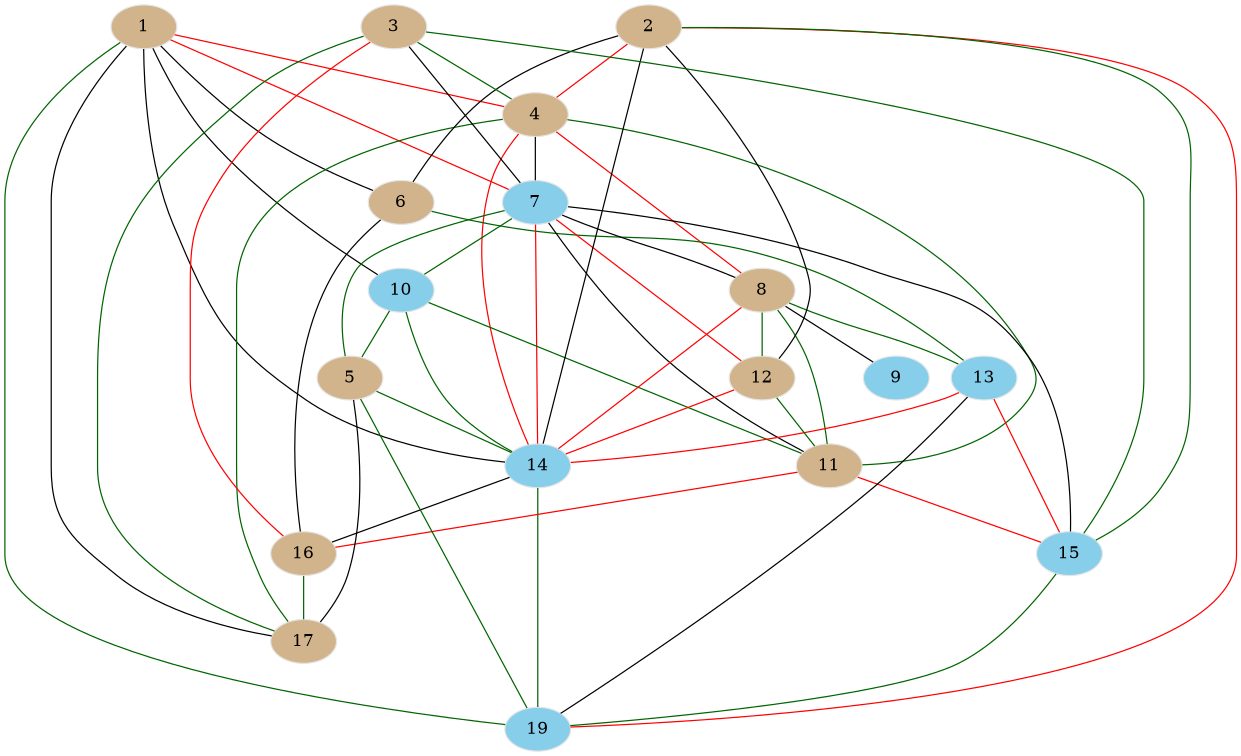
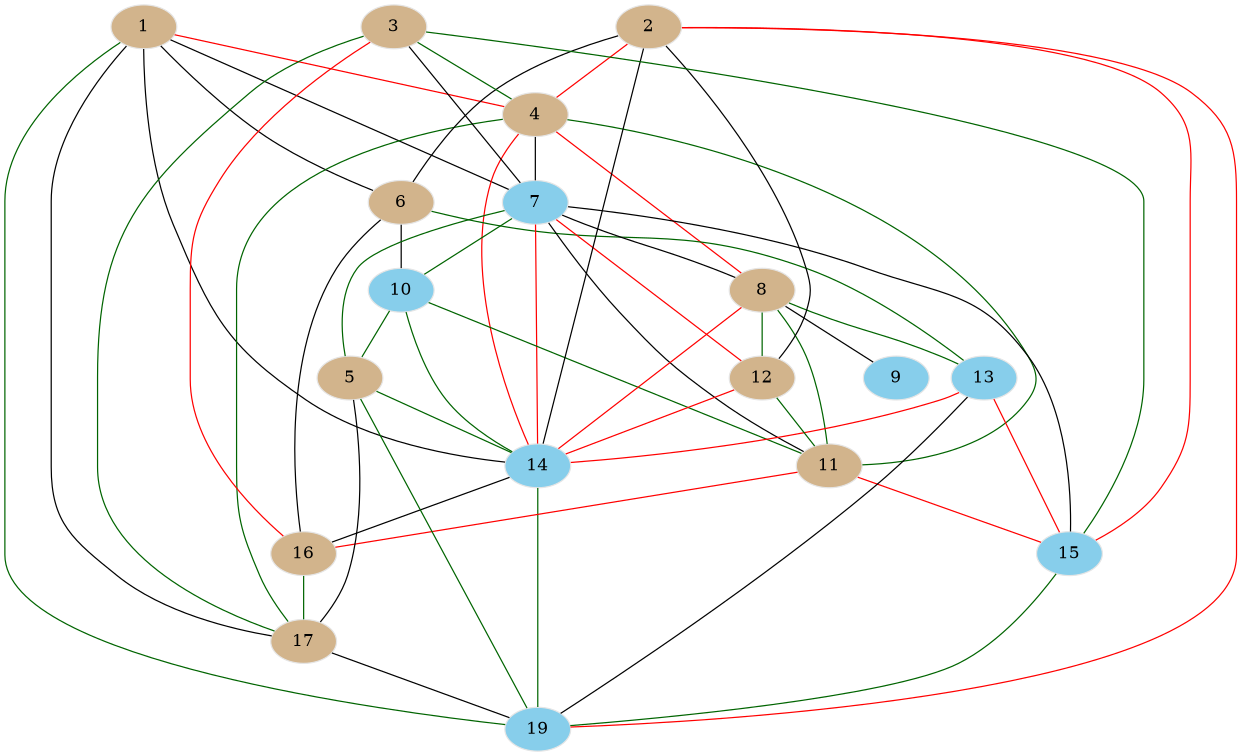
  graph {
    node [color=gray90 fillcolor=tan style=filled]
    edge [color=darkgreen weight=1.0]
    1
    4
    6
    7 [fillcolor=skyblue]
    10 [fillcolor=skyblue]
    14 [fillcolor=skyblue]
    17
    19 [fillcolor=skyblue]
    8
    11
    16
    13 [fillcolor=skyblue]
    12
    15 [fillcolor=skyblue]
    5
    2
    3
    9 [fillcolor=skyblue]
    1 -- 4 [color=red]
    1 -- 6 [color=black]
-   1 -- 7 [color=red]
-   1 -- 10 [color=black]
+   1 -- 7 [color=black]
+   6 -- 10 [color=black]
    1 -- 14 [color=black]
    1 -- 17 [color=black]
    1 -- 19
    4 -- 7 [color=black]
    4 -- 14 [color=red]
    4 -- 17
    4 -- 8 [color=red]
    4 -- 11 [weight=2.0]
    6 -- 16 [color=black]
    6 -- 13
    7 -- 10 [weight=4.0]
    7 -- 14 [color=red]
    7 -- 8 [color=black]
    7 -- 11 [color=black]
    7 -- 12 [color=red]
    7 -- 15 [color=black]
    10 -- 14
    10 -- 11
    10 -- 5
    14 -- 19
    14 -- 16 [color=black weight=2.0]
+   17 -- 19 [color=black]
    8 -- 14 [color=red weight=2.0]
    8 -- 11 [weight=3.0]
    8 -- 13
    8 -- 12 [weight=2.0]
    8 -- 9 [color=black]
    11 -- 16 [color=red weight=2.0]
    11 -- 15 [color=red]
    16 -- 17
    13 -- 14 [color=red]
    13 -- 19 [color=black]
    13 -- 15 [color=red]
    12 -- 14 [color=red]
    12 -- 11
    15 -- 19
    5 -- 7
    5 -- 14
    5 -- 17 [color=black weight=2.0]
    5 -- 19
    2 -- 4 [color=red]
    2 -- 6 [color=black weight=2.0]
    2 -- 14 [color=black]
    2 -- 19 [color=red]
    2 -- 12 [color=black]
-   2 -- 15
+   2 -- 15 [color=red]
    3 -- 4
    3 -- 7 [color=black]
    3 -- 17
    3 -- 16 [color=red weight=2.0]
    3 -- 15
  }
